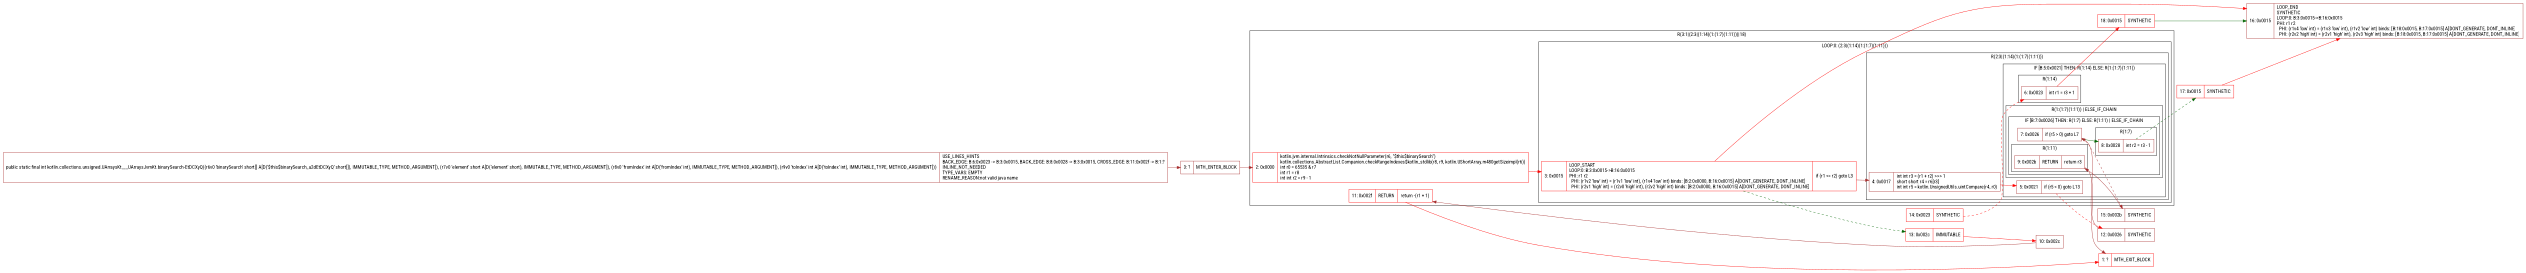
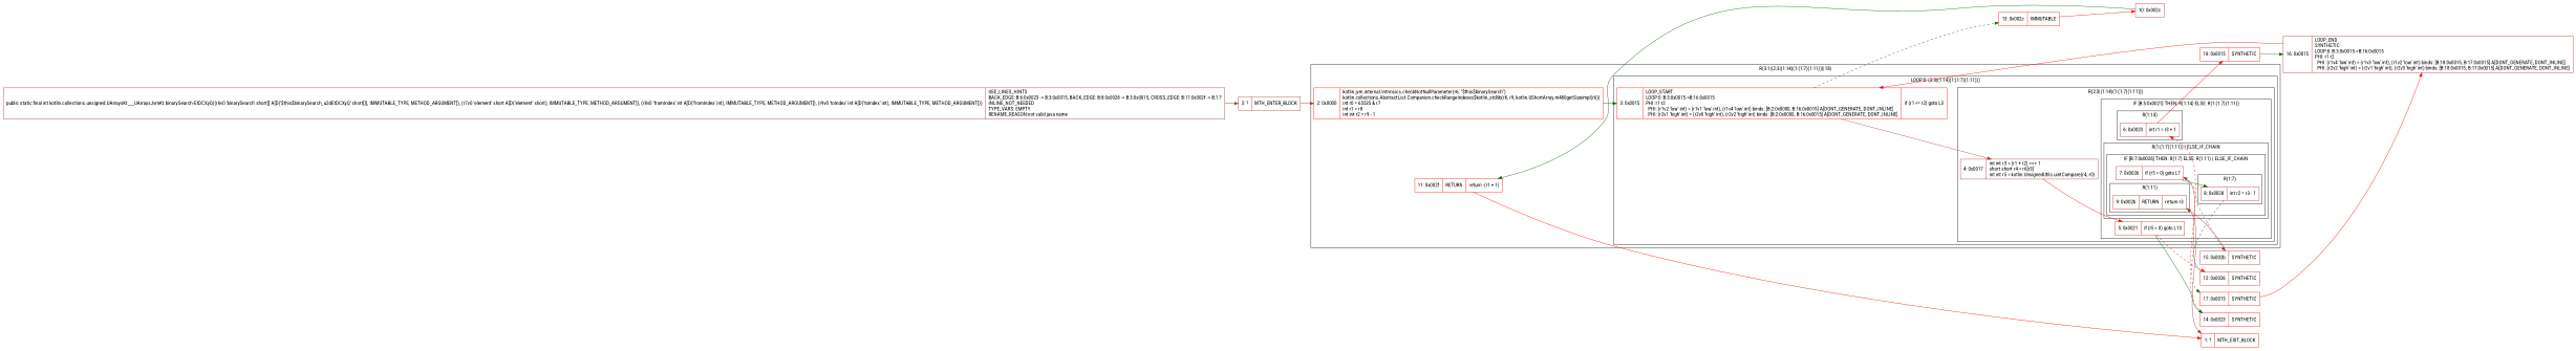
  digraph {
    fontname="Roboto Condensed"
    rankdir=LR
    node [color=brown fontname="Roboto Condensed" shape=record]
    edge [color=red fontname="Roboto Condensed"]
    n1 [label="{6\:\ 0x0023|int r1 = r3 + 1\l}"]
    n2 [label="{8\:\ 0x0028|int r2 = r3 \- 1\l}"]
    n3 [label="{9\:\ 0x002b|RETURN\l|return r3\l}"]
    n4 [label="{7\:\ 0x0026|if (r5 \> 0) goto L7\l}"]
    n5 [label="{5\:\ 0x0021|if (r5 \< 0) goto L13\l}"]
    n6 [label="{4\:\ 0x0017|int int r3 = (r1 + r2) \>\>\> 1\lshort short r4 = r6[r3]\lint int r5 = kotlin.UnsignedUtils.uintCompare(r4, r0)\l}"]
    n7 [color=red label="{3\:\ 0x0015|LOOP_START\lLOOP:0: B:3:0x0015\-\>B:16:0x0015\lPHI: r1 r2 \l  PHI: (r1v2 'low' int) = (r1v1 'low' int), (r1v4 'low' int) binds: [B:2:0x0000, B:16:0x0015] A[DONT_GENERATE, DONT_INLINE]\l  PHI: (r2v1 'high' int) = (r2v0 'high' int), (r2v2 'high' int) binds: [B:2:0x0000, B:16:0x0015] A[DONT_GENERATE, DONT_INLINE]\l|if (r1 \<= r2) goto L3\l}"]
    n8 [color=red label="{2\:\ 0x0000|kotlin.jvm.internal.Intrinsics.checkNotNullParameter(r6, \"$this$binarySearch\")\lkotlin.collections.AbstractList.Companion.checkRangeIndexes$kotlin_stdlib(r8, r9, kotlin.UShortArray.m480getSizeimpl(r6))\lint r0 = 65535 & r7\lint r1 = r8\lint int r2 = r9 \- 1\l}"]
    n9 [color=red label="{11\:\ 0x002f|RETURN\l|return \-(r1 + 1)\l}"]
    n10 [color=red label="{18\:\ 0x0015|SYNTHETIC\l}"]
    n11 [color=red label="{17\:\ 0x0015|SYNTHETIC\l}"]
    n12 [color=red label="{1\:\ ?|MTH_EXIT_BLOCK\l}"]
    n13 [label="{15\:\ 0x002b|SYNTHETIC\l}"]
    n14 [label="{12\:\ 0x0026|SYNTHETIC\l}"]
    n15 [color=red label="{14\:\ 0x0023|SYNTHETIC\l}"]
    n16 [color=red label="{13\:\ 0x002c|IMMUTABLE\l}"]
    n17 [label="{10\:\ 0x002c}"]
    n18 [label="{16\:\ 0x0015|LOOP_END\lSYNTHETIC\lLOOP:0: B:3:0x0015\-\>B:16:0x0015\lPHI: r1 r2 \l  PHI: (r1v4 'low' int) = (r1v3 'low' int), (r1v2 'low' int) binds: [B:18:0x0015, B:17:0x0015] A[DONT_GENERATE, DONT_INLINE]\l  PHI: (r2v2 'high' int) = (r2v1 'high' int), (r2v3 'high' int) binds: [B:18:0x0015, B:17:0x0015] A[DONT_GENERATE, DONT_INLINE]\l}"]
    n19 [label="{0\:\ ?|MTH_ENTER_BLOCK\l}"]
    n20 [label="{public static final int kotlin.collections.unsigned.UArraysKt___UArraysJvmKt.binarySearch\-EtDCXyQ((r6v0 'binarySearch' short[] A[D('$this$binarySearch_u2dEtDCXyQ' short[]), IMMUTABLE_TYPE, METHOD_ARGUMENT]), (r7v0 'element' short A[D('element' short), IMMUTABLE_TYPE, METHOD_ARGUMENT]), (r8v0 'fromIndex' int A[D('fromIndex' int), IMMUTABLE_TYPE, METHOD_ARGUMENT]), (r9v0 'toIndex' int A[D('toIndex' int), IMMUTABLE_TYPE, METHOD_ARGUMENT]))  | USE_LINES_HINTS\lBACK_EDGE: B:6:0x0023 \-\> B:3:0x0015, BACK_EDGE: B:8:0x0028 \-\> B:3:0x0015, CROSS_EDGE: B:11:0x002f \-\> B:1:?\lINLINE_NOT_NEEDED\lTYPE_VARS: EMPTY\lRENAME_REASON:not valid java name\l}"]
    subgraph cluster_1 {
      label="R(3:1|(2:3|(1:14)(1:(1:7)(1:11)))|18)"
      n8
      n9
      subgraph cluster_2 {
        label="LOOP:0: (2:3|(1:14)(1:(1:7)(1:11)))"
        n7
        subgraph cluster_3 {
          label="R(2:3|(1:14)(1:(1:7)(1:11)))"
          n6
          subgraph cluster_4 {
            label="IF [B:5:0x0021] THEN: R(1:14) ELSE: R(1:(1:7)(1:11))"
            n5
            subgraph cluster_5 {
              label="R(1:14)"
              n1
            }
            subgraph cluster_6 {
              label="R(1:(1:7)(1:11)) | ELSE_IF_CHAIN\l"
              subgraph cluster_7 {
                label="IF [B:7:0x0026] THEN: R(1:7) ELSE: R(1:11) | ELSE_IF_CHAIN\l"
                n4
                subgraph cluster_8 {
                  label="R(1:7)"
                  n2
                }
                subgraph cluster_9 {
                  label="R(1:11)"
                  n3
                }
              }
            }
          }
        }
      }
    }
    n1 -> n10
    n2 -> n11 [color=darkgreen style=dashed]
    n3 -> n12 [color=brown]
    n4 -> n2 [color=darkgreen]
    n4 -> n13 [color=brown style=dashed]
    n5 -> n14 [style=dashed]
+   n5 -> n15 [color=darkgreen]
    n6 -> n5
    n7 -> n6 [color=brown]
    n7 -> n16 [color=darkgreen style=dashed]
-   n8 -> n7
+   n8 -> n7 [color=darkgreen]
    n9 -> n12
    n10 -> n18 [color=darkgreen]
    n11 -> n18
    n13 -> n3 [color=brown]
    n14 -> n4 [color=brown]
    n15 -> n1 [style=dashed]
    n16 -> n17
-   n17 -> n9 [color=brown]
-   n7 -> n18
+   n17 -> n9 [color=darkgreen]
+   n18 -> n7
    n19 -> n8 [color=brown]
    n20 -> n19 [color=brown]
  }
